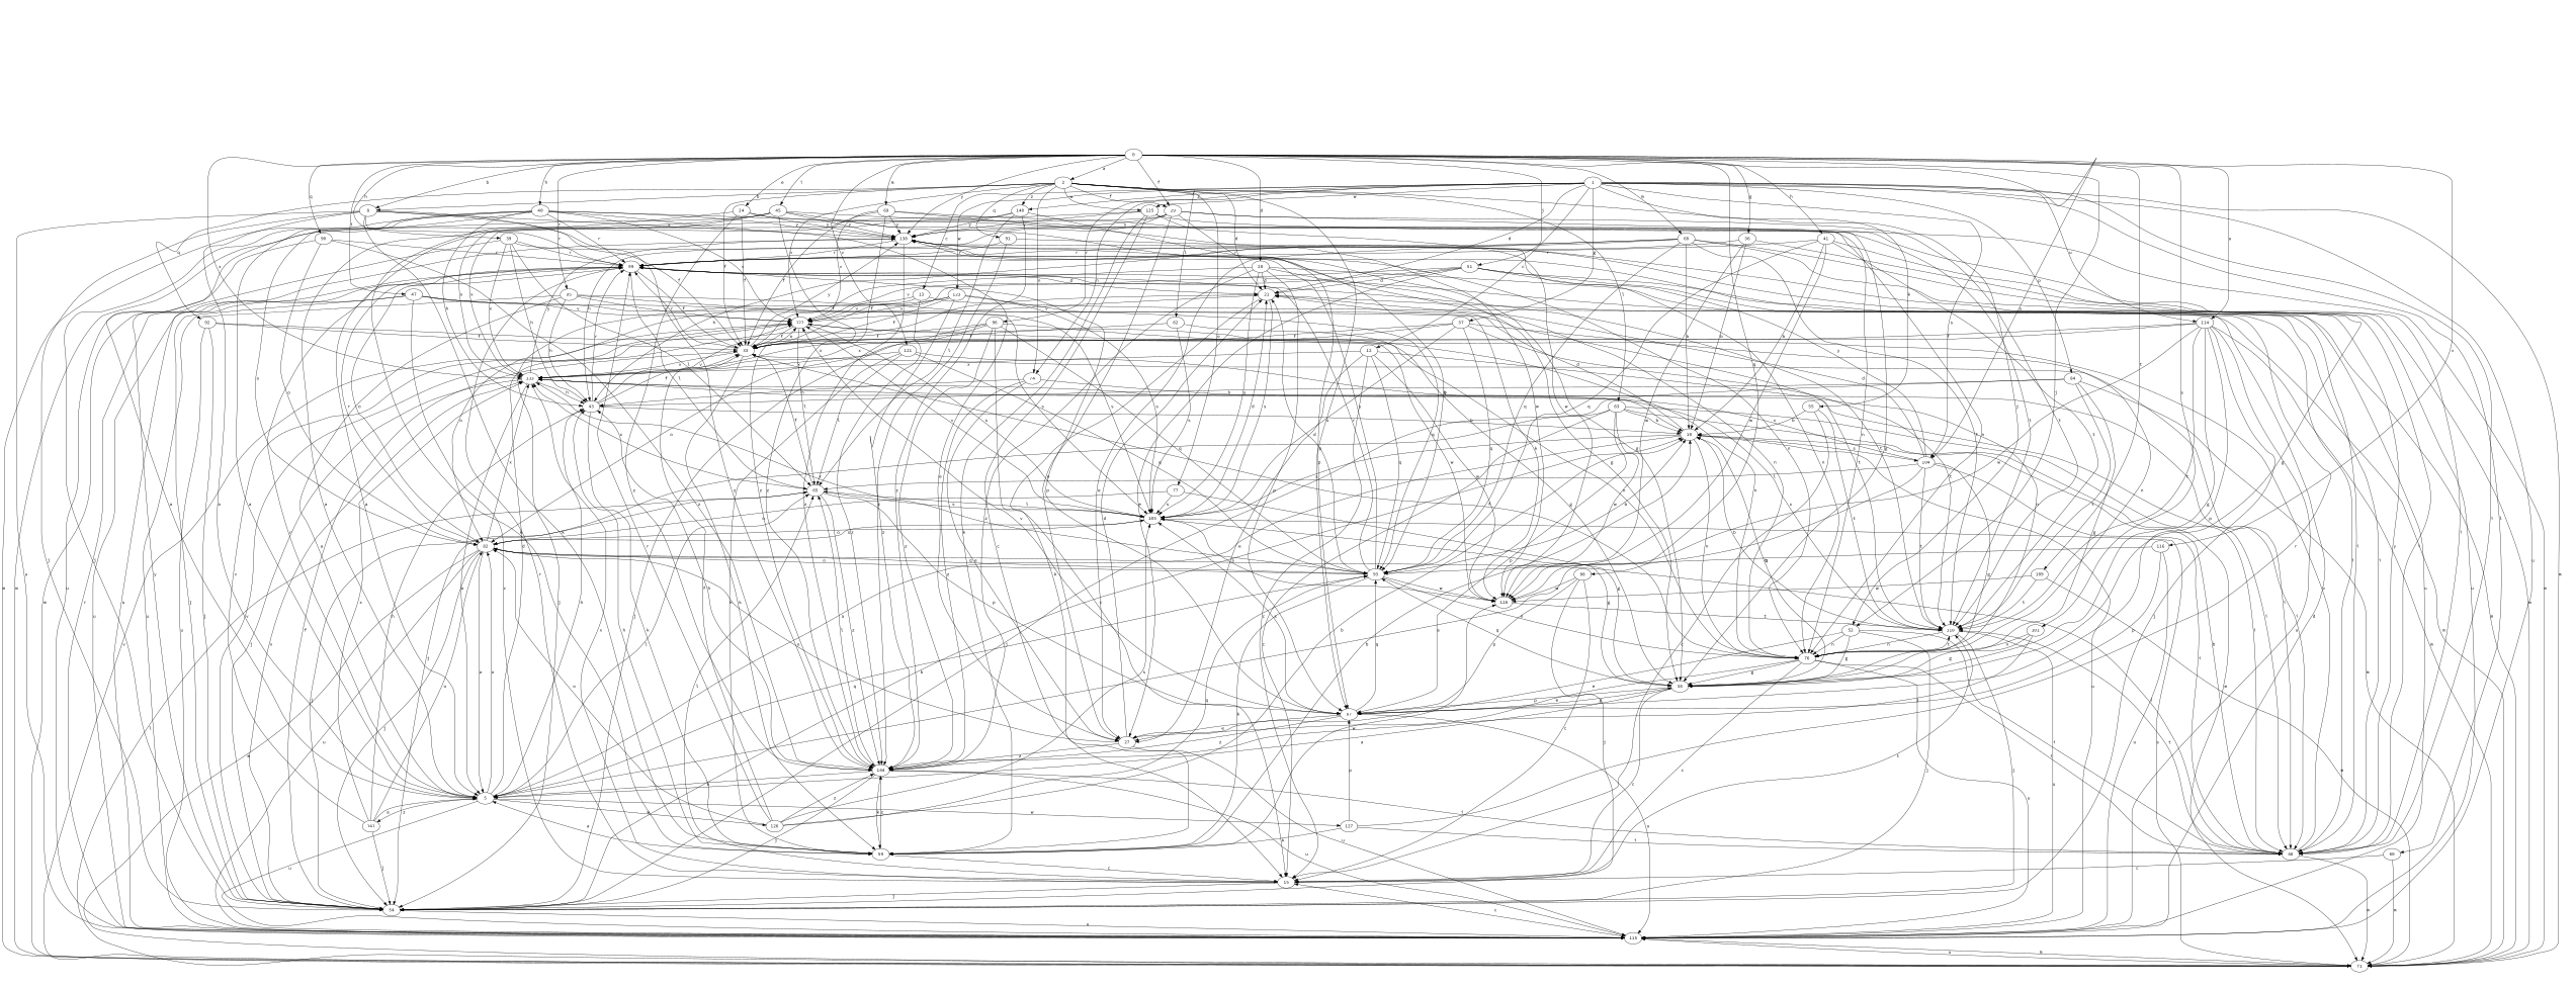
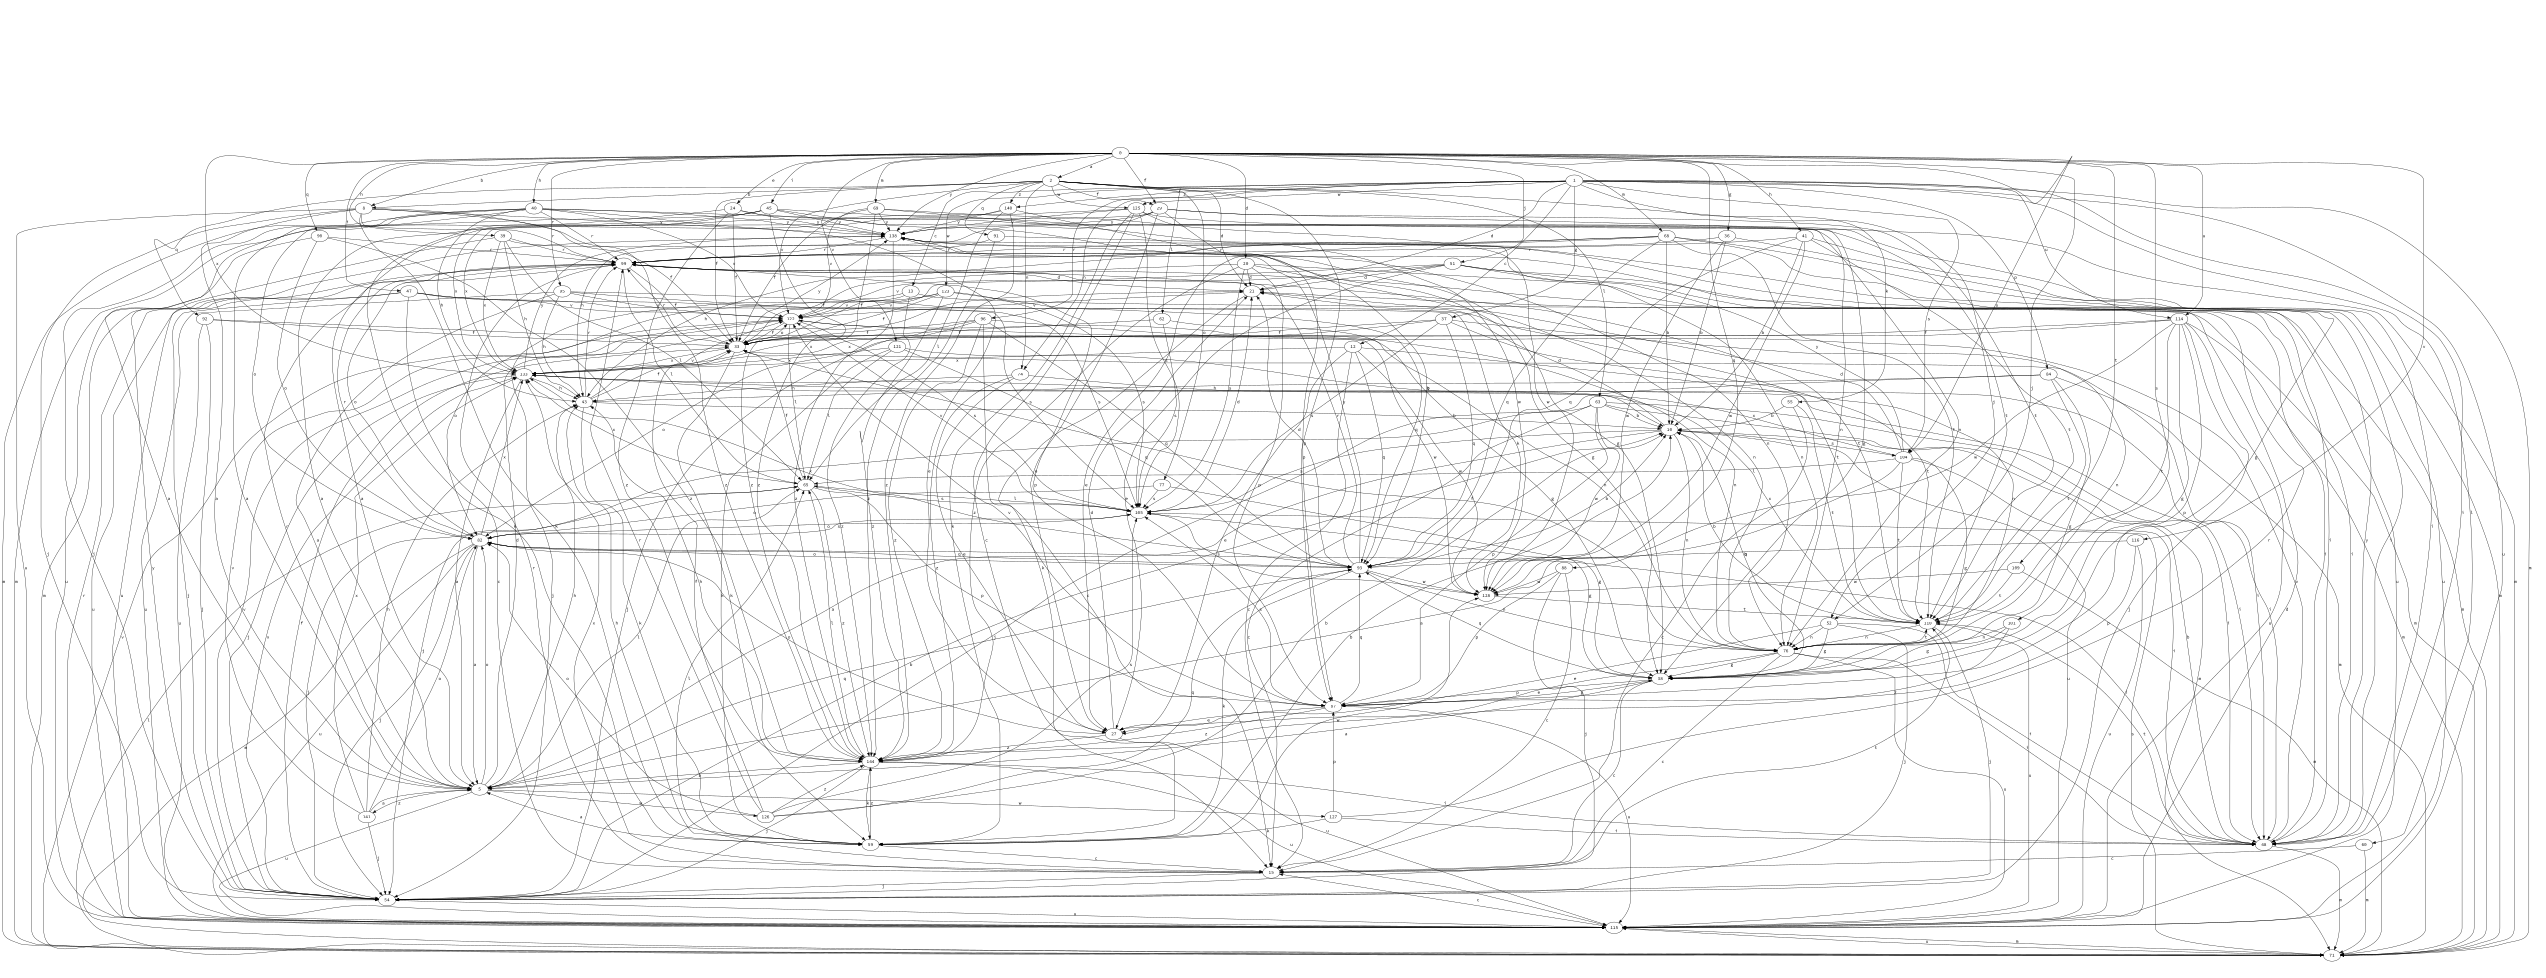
  strict digraph {
    fontname="Source Code Pro"
    node [fontname="Source Code Pro"]
    edge [fontname="Source Code Pro"]
    0
    2
    8
    20
    24
    29
    36
    39
    40
    41
    45
    47
    51
    52
    68
    69
    88
    90
    95
    101
    104
    109
    114
    116
    121
    133
    138
    21
    74
    125
    140
    33
    62
    63
    77
    87
    91
    92
    122
    115
    5
    99
    54
    59
    144
    48
    76
    105
    110
    43
    27
    38
    10
    128
    71
    65
    82
    93
    15
    1
    12
    13
    37
    55
    60
    84
    96
    123
    126
    127
    141
    0 -> 2 [label=a]
    0 -> 8 [label=b]
    0 -> 20 [label=d]
    0 -> 24 [label=e]
    0 -> 29 [label=f]
    0 -> 36 [label=g]
    0 -> 39 [label=h]
    0 -> 40 [label=h]
    0 -> 41 [label=h]
    0 -> 45 [label=i]
    0 -> 47 [label=i]
    0 -> 51 [label=j]
    0 -> 52 [label=j]
    0 -> 68 [label=m]
    0 -> 69 [label=m]
    0 -> 88 [label=q]
    0 -> 90 [label=q]
    0 -> 95 [label=r]
    0 -> 101 [label=s]
    0 -> 104 [label=s]
    0 -> 109 [label=t]
    0 -> 114 [label=u]
    0 -> 116 [label=v]
    0 -> 121 [label=v]
    0 -> 133 [label=x]
    0 -> 138 [label=y]
    2 -> 8 [label=b]
    2 -> 29 [label=f]
    2 -> 52 [label=j]
    2 -> 21 [label=d]
    2 -> 74 [label=n]
    2 -> 125 [label=w]
    2 -> 140 [label=z]
    2 -> 33 [label=f]
    2 -> 62 [label=l]
    2 -> 63 [label=l]
    2 -> 77 [label=o]
    2 -> 87 [label=p]
    2 -> 91 [label=q]
    2 -> 92 [label=q]
    2 -> 122 [label=v]
    8 -> 138 [label=y]
    8 -> 33 [label=f]
    8 -> 115 [label=u]
    8 -> 5 [label=a]
    8 -> 99 [label=r]
    8 -> 54 [label=j]
    8 -> 59 [label=k]
    8 -> 144 [label=z]
    20 -> 21 [label=d]
    20 -> 33 [label=f]
    20 -> 87 [label=p]
    20 -> 144 [label=z]
    20 -> 48 [label=i]
    20 -> 76 [label=n]
    20 -> 105 [label=s]
    24 -> 138 [label=y]
    24 -> 33 [label=f]
    24 -> 5 [label=a]
    24 -> 144 [label=z]
    24 -> 110 [label=t]
    29 -> 133 [label=x]
    29 -> 138 [label=y]
    29 -> 87 [label=p]
    29 -> 110 [label=t]
    29 -> 43 [label=h]
    29 -> 27 [label=e]
    29 -> 38 [label=g]
    36 -> 115 [label=u]
    36 -> 99 [label=r]
    36 -> 10 [label=b]
    36 -> 128 [label=w]
    39 -> 133 [label=x]
    39 -> 99 [label=r]
    39 -> 48 [label=i]
    39 -> 43 [label=h]
    39 -> 71 [label=m]
    39 -> 65 [label=l]
    40 -> 138 [label=y]
    40 -> 122 [label=v]
    40 -> 5 [label=a]
    40 -> 99 [label=r]
    40 -> 54 [label=j]
    40 -> 76 [label=n]
    40 -> 43 [label=h]
    40 -> 27 [label=e]
    40 -> 71 [label=m]
    40 -> 82 [label=o]
    41 -> 99 [label=r]
    41 -> 110 [label=t]
    41 -> 10 [label=b]
    41 -> 128 [label=w]
    41 -> 71 [label=m]
    41 -> 93 [label=q]
    45 -> 133 [label=x]
    45 -> 138 [label=y]
    45 -> 59 [label=k]
    45 -> 144 [label=z]
    45 -> 48 [label=i]
    45 -> 38 [label=g]
    45 -> 71 [label=m]
    47 -> 122 [label=v]
    47 -> 115 [label=u]
    47 -> 54 [label=j]
    47 -> 105 [label=s]
    47 -> 128 [label=k]
    47 -> 15 [label=c]
    51 -> 21 [label=d]
    51 -> 33 [label=f]
    51 -> 122 [label=v]
    51 -> 48 [label=i]
    51 -> 76 [label=n]
    51 -> 27 [label=e]
    51 -> 71 [label=m]
    52 -> 54 [label=j]
    52 -> 48 [label=i]
    52 -> 76 [label=n]
    52 -> 27 [label=e]
    52 -> 38 [label=g]
    68 -> 99 [label=r]
    68 -> 48 [label=i]
    68 -> 110 [label=t]
    68 -> 43 [label=h]
    68 -> 27 [label=e]
    68 -> 38 [label=g]
    68 -> 10 [label=b]
    68 -> 93 [label=q]
    69 -> 138 [label=y]
    69 -> 33 [label=f]
    69 -> 122 [label=v]
    69 -> 144 [label=z]
    69 -> 76 [label=n]
    69 -> 128 [label=w]
    88 -> 87 [label=p]
    88 -> 54 [label=j]
    88 -> 128 [label=w]
    88 -> 15 [label=c]
    90 -> 115 [label=u]
    90 -> 99 [label=r]
    90 -> 144 [label=z]
    90 -> 82 [label=o]
    95 -> 122 [label=v]
    95 -> 115 [label=u]
    95 -> 5 [label=a]
    95 -> 105 [label=s]
    95 -> 110 [label=t]
    95 -> 43 [label=h]
    101 -> 144 [label=z]
    101 -> 76 [label=n]
    101 -> 38 [label=g]
    104 -> 133 [label=x]
    104 -> 138 [label=y]
    104 -> 21 [label=d]
    104 -> 5 [label=a]
    104 -> 48 [label=i]
    104 -> 110 [label=t]
    104 -> 38 [label=g]
    104 -> 65 [label=l]
    109 -> 110 [label=t]
    109 -> 128 [label=w]
    109 -> 71 [label=m]
    114 -> 33 [label=f]
    114 -> 87 [label=p]
    114 -> 115 [label=u]
    114 -> 54 [label=j]
    114 -> 110 [label=t]
    114 -> 38 [label=g]
    114 -> 128 [label=w]
    114 -> 71 [label=m]
    114 -> 82 [label=o]
    116 -> 87 [label=p]
    116 -> 115 [label=u]
    116 -> 93 [label=q]
    121 -> 133 [label=x]
    121 -> 59 [label=k]
    121 -> 10 [label=b]
    121 -> 65 [label=l]
    121 -> 93 [label=q]
    133 -> 138 [label=y]
    133 -> 5 [label=a]
    133 -> 54 [label=j]
    133 -> 48 [label=i]
    133 -> 43 [label=h]
    138 -> 99 [label=r]
    138 -> 144 [label=z]
    138 -> 76 [label=n]
    138 -> 38 [label=g]
    21 -> 122 [label=v]
    21 -> 59 [label=k]
-   21 -> 105 [label=s]
+   125 -> 105 [label=s]
    74 -> 144 [label=z]
    74 -> 48 [label=i]
    74 -> 43 [label=h]
    74 -> 27 [label=e]
    125 -> 138 [label=y]
    125 -> 5 [label=a]
    125 -> 59 [label=k]
    125 -> 128 [label=w]
    125 -> 71 [label=m]
    125 -> 15 [label=c]
    140 -> 138 [label=y]
    140 -> 5 [label=a]
    140 -> 144 [label=z]
    140 -> 65 [label=l]
    140 -> 93 [label=q]
    33 -> 133 [label=x]
    33 -> 138 [label=y]
    33 -> 122 [label=o]
    33 -> 99 [label=r]
    33 -> 59 [label=k]
    33 -> 48 [label=i]
    62 -> 33 [label=f]
    62 -> 105 [label=s]
    62 -> 38 [label=g]
    63 -> 87 [label=p]
    63 -> 54 [label=j]
    63 -> 48 [label=i]
    63 -> 10 [label=b]
    63 -> 128 [label=w]
    63 -> 71 [label=m]
    63 -> 15 [label=c]
    77 -> 105 [label=s]
    77 -> 38 [label=g]
    77 -> 82 [label=o]
    87 -> 122 [label=v]
    87 -> 115 [label=u]
    87 -> 144 [label=z]
    87 -> 105 [label=s]
    87 -> 27 [label=e]
    87 -> 38 [label=g]
    87 -> 93 [label=q]
    91 -> 115 [label=u]
    91 -> 99 [label=r]
    91 -> 144 [label=z]
    92 -> 33 [label=f]
    92 -> 115 [label=u]
    92 -> 54 [label=j]
    92 -> 128 [label=w]
    122 -> 33 [label=f]
    122 -> 76 [label=n]
    122 -> 105 [label=s]
    122 -> 65 [label=l]
    115 -> 21 [label=d]
    115 -> 99 [label=r]
    115 -> 71 [label=m]
    115 -> 15 [label=c]
    5 -> 21 [label=d]
    5 -> 115 [label=u]
    5 -> 99 [label=r]
    5 -> 43 [label=h]
    5 -> 65 [label=l]
    5 -> 82 [label=o]
    5 -> 93 [label=q]
    5 -> 126 [label=w]
    5 -> 127 [label=w]
    5 -> 141 [label=z]
    99 -> 21 [label=d]
    99 -> 33 [label=f]
    99 -> 87 [label=p]
    99 -> 115 [label=u]
    99 -> 110 [label=t]
    99 -> 65 [label=l]
    99 -> 82 [label=o]
    54 -> 133 [label=x]
    54 -> 138 [label=y]
    54 -> 33 [label=f]
    54 -> 122 [label=v]
    54 -> 115 [label=u]
    54 -> 10 [label=b]
    59 -> 5 [label=a]
    59 -> 144 [label=z]
    59 -> 43 [label=h]
    59 -> 10 [label=b]
    59 -> 128 [label=w]
    59 -> 15 [label=c]
    144 -> 115 [label=u]
    144 -> 5 [label=a]
    144 -> 54 [label=j]
    144 -> 59 [label=k]
    144 -> 48 [label=i]
    144 -> 43 [label=h]
    144 -> 65 [label=l]
    48 -> 138 [label=y]
    48 -> 122 [label=v]
    48 -> 110 [label=t]
    48 -> 10 [label=b]
    48 -> 71 [label=m]
    76 -> 33 [label=f]
    76 -> 115 [label=u]
    76 -> 48 [label=i]
    76 -> 110 [label=t]
    76 -> 27 [label=e]
    76 -> 38 [label=g]
    76 -> 15 [label=c]
    105 -> 21 [label=d]
    105 -> 122 [label=v]
    105 -> 38 [label=g]
    105 -> 65 [label=l]
    105 -> 82 [label=o]
    110 -> 133 [label=x]
    110 -> 115 [label=u]
    110 -> 54 [label=j]
    110 -> 76 [label=n]
    110 -> 10 [label=b]
    43 -> 33 [label=f]
    43 -> 122 [label=v]
    43 -> 99 [label=r]
    43 -> 59 [label=k]
    43 -> 10 [label=b]
    27 -> 21 [label=d]
    27 -> 115 [label=u]
    27 -> 144 [label=z]
    27 -> 82 [label=o]
    38 -> 87 [label=p]
    38 -> 5 [label=a]
    38 -> 10 [label=b]
    38 -> 93 [label=q]
    38 -> 15 [label=c]
    10 -> 104 [label=s]
    10 -> 21 [label=d]
    10 -> 115 [label=u]
    10 -> 5 [label=a]
    10 -> 76 [label=n]
    10 -> 105 [label=s]
    128 -> 105 [label=s]
    128 -> 110 [label=t]
    71 -> 122 [label=v]
    71 -> 115 [label=u]
    71 -> 105 [label=s]
    71 -> 65 [label=l]
    65 -> 133 [label=x]
    65 -> 33 [label=f]
    65 -> 87 [label=p]
    65 -> 54 [label=j]
    65 -> 144 [label=z]
    65 -> 105 [label=s]
    82 -> 133 [label=x]
    82 -> 115 [label=u]
    82 -> 5 [label=a]
    82 -> 99 [label=r]
    82 -> 54 [label=j]
    82 -> 48 [label=i]
    82 -> 105 [label=s]
    82 -> 71 [label=m]
    82 -> 93 [label=q]
    93 -> 133 [label=x]
    93 -> 138 [label=y]
    93 -> 21 [label=d]
    93 -> 99 [label=r]
    93 -> 59 [label=k]
    93 -> 76 [label=n]
    93 -> 10 [label=b]
    93 -> 128 [label=w]
    93 -> 82 [label=o]
    15 -> 133 [label=x]
    15 -> 99 [label=r]
    15 -> 54 [label=j]
    15 -> 110 [label=t]
    15 -> 65 [label=l]
    1 -> 104 [label=s]
    1 -> 114 [label=u]
    1 -> 21 [label=d]
    1 -> 74 [label=n]
    1 -> 125 [label=w]
    1 -> 140 [label=z]
    1 -> 115 [label=u]
    1 -> 48 [label=i]
    1 -> 71 [label=m]
    1 -> 12 [label=c]
    1 -> 13 [label=c]
    1 -> 37 [label=g]
    1 -> 55 [label=k]
    1 -> 60 [label=l]
    1 -> 84 [label=p]
    1 -> 96 [label=r]
    1 -> 123 [label=w]
    12 -> 133 [label=x]
    12 -> 76 [label=n]
    12 -> 27 [label=e]
    12 -> 128 [label=w]
    12 -> 93 [label=q]
    12 -> 15 [label=c]
    13 -> 122 [label=v]
    13 -> 54 [label=j]
    13 -> 144 [label=z]
    13 -> 71 [label=m]
    37 -> 133 [label=x]
    37 -> 33 [label=f]
    37 -> 76 [label=n]
    37 -> 105 [label=s]
    37 -> 110 [label=t]
    37 -> 93 [label=q]
    55 -> 110 [label=t]
    55 -> 10 [label=b]
    55 -> 15 [label=c]
    60 -> 71 [label=m]
    60 -> 15 [label=c]
    84 -> 54 [label=j]
    84 -> 110 [label=t]
    84 -> 43 [label=h]
    84 -> 38 [label=g]
    84 -> 71 [label=m]
    96 -> 133 [label=x]
    96 -> 33 [label=f]
    96 -> 54 [label=j]
    96 -> 144 [label=z]
    96 -> 76 [label=n]
    96 -> 93 [label=q]
    96 -> 15 [label=c]
    123 -> 33 [label=f]
    123 -> 122 [label=v]
    123 -> 144 [label=z]
    123 -> 105 [label=s]
    123 -> 82 [label=o]
    123 -> 93 [label=q]
    126 -> 33 [label=f]
    126 -> 99 [label=r]
    126 -> 144 [label=z]
    126 -> 105 [label=s]
    126 -> 10 [label=b]
    126 -> 82 [label=o]
    126 -> 93 [label=q]
    127 -> 87 [label=p]
    127 -> 99 [label=r]
    127 -> 59 [label=k]
    127 -> 48 [label=i]
    141 -> 133 [label=x]
    141 -> 122 [label=v]
    141 -> 5 [label=a]
    141 -> 54 [label=j]
    141 -> 43 [label=h]
    141 -> 82 [label=o]
  }
